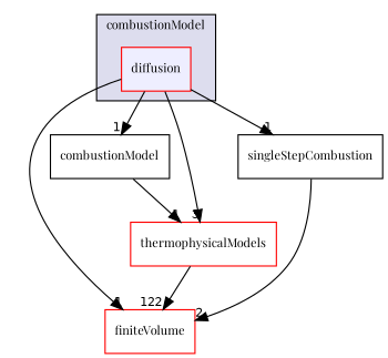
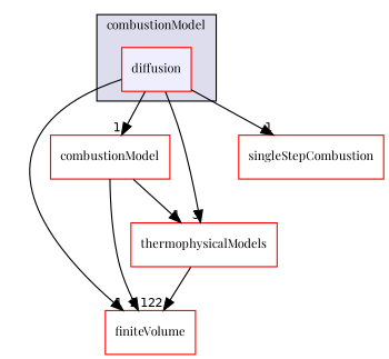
  digraph {
    compound=true
    fontname="Playfair Display"
    node [color=red fontname="Playfair Display" fontsize=10 shape=box]
    edge [fontname="Playfair Display" headlabel=1 labeldistance=1.5 labelfontname=Helvetica labelfontsize=10]
    n1 [fillcolor="#eeeeff" label=diffusion pencolor=black style=filled]
    n2 [label=finiteVolume]
-   n3 [label=combustionModel color=""]
-   n4 [label=singleStepCombustion color=""]
+   n3 [label=combustionModel]
+   n4 [label=singleStepCombustion]
    n5 [label=thermophysicalModels]
    subgraph cluster_1 {
      bgcolor="#ddddee"
      fontsize=10
      label=combustionModel
      pencolor=black
      n1
    }
    n1 -> n2
    n1 -> n3
    n1 -> n4
    n1 -> n5 [headlabel=3]
    n3 -> n5
-   n4 -> n2 [headlabel=2]
+   n3 -> n2 [headlabel=2]
    n5 -> n2 [headlabel=122]
  }
